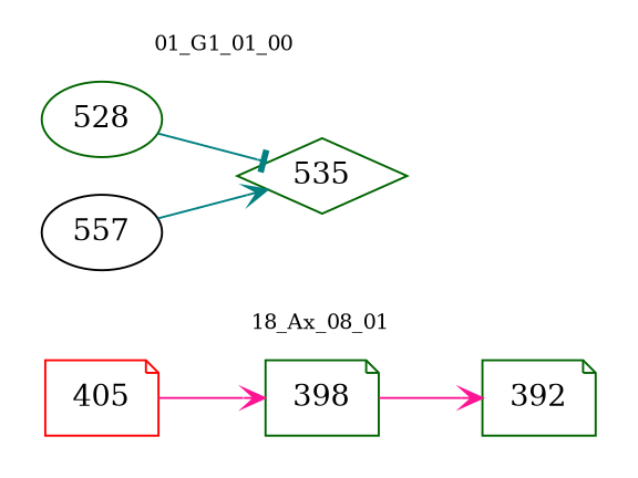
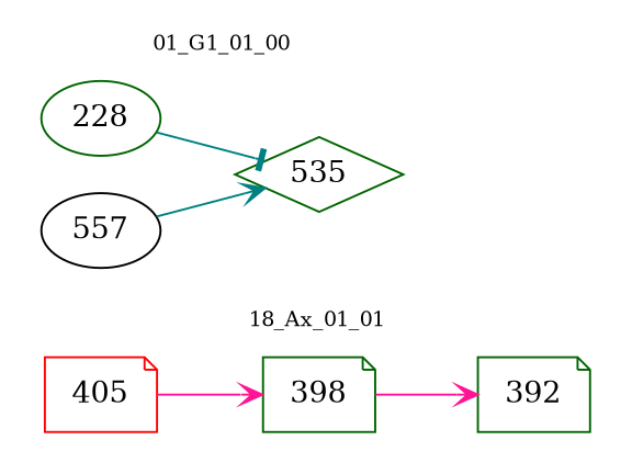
  digraph {
    rankdir=LR
    node [color=darkgreen shape=note]
    edge [arrowhead=vee color=deeppink]
    n1 [color=red label=405]
    n2 [label=398]
    n3 [label=392]
-   n4 [label=528 shape=ellipse]
+   n4 [label=228 shape=ellipse]
    n5 [label=535 shape=diamond]
    n6 [color=black label=557 shape=ellipse]
    subgraph cluster_1 {
      color=white
      fontsize=10
-     label="18_Ax_08_01"
+     label="18_Ax_01_01"
      n1
      n2
      n3
    }
    subgraph cluster_2 {
      color=white
      fontsize=10
      label="01_G1_01_00"
      n4
      n5
      n6
    }
    n1 -> n2
    n2 -> n3
    n4 -> n5 [arrowhead=tee color=teal]
    n6 -> n5 [color=teal]
  }
